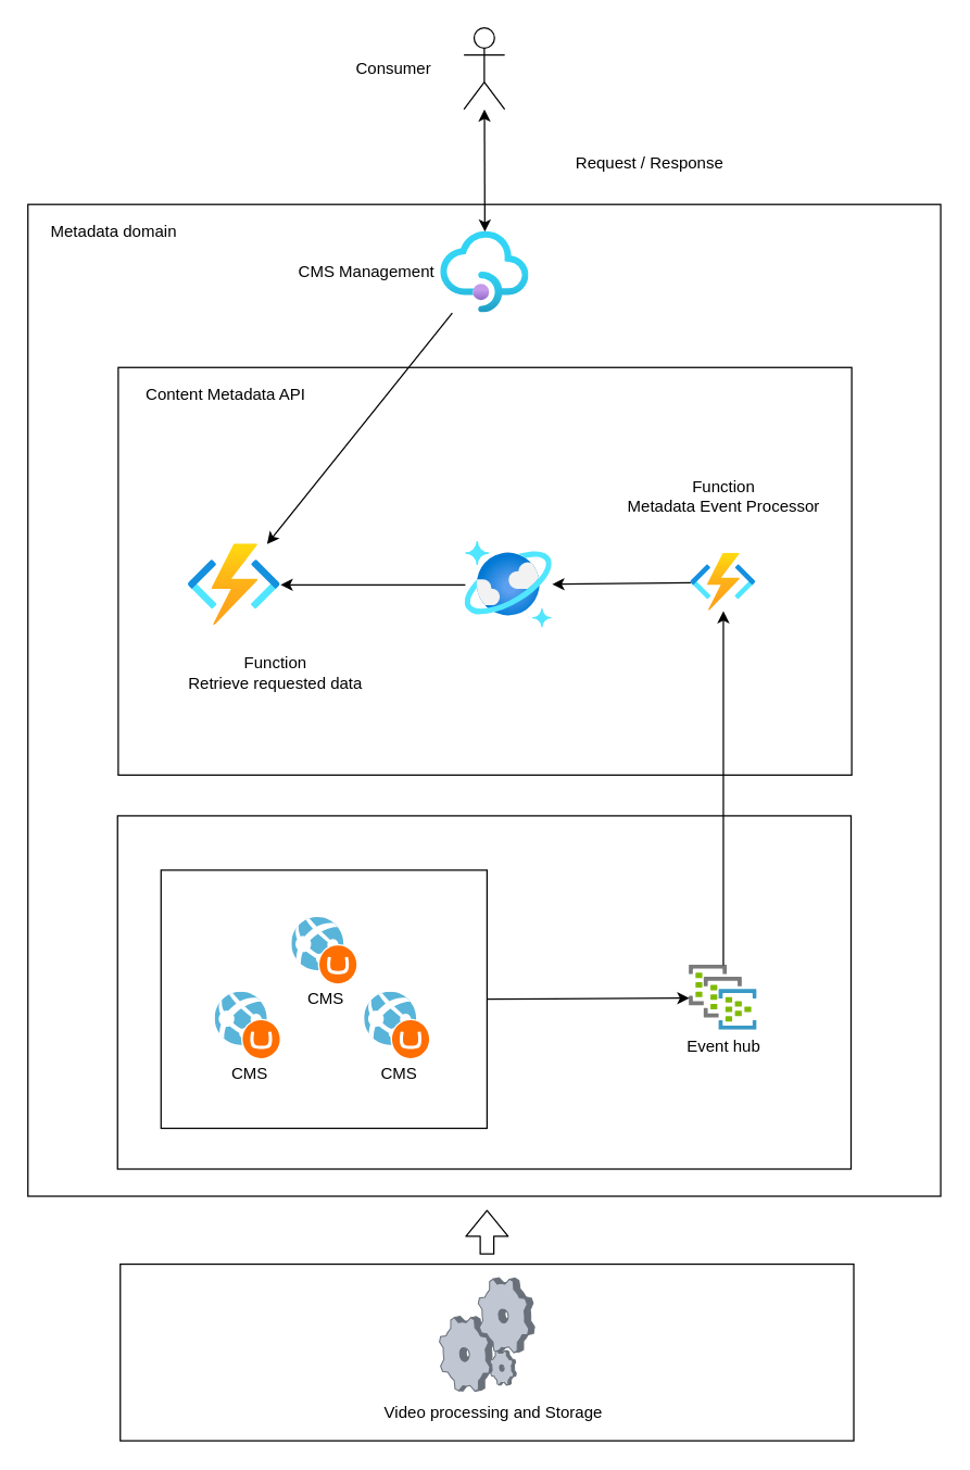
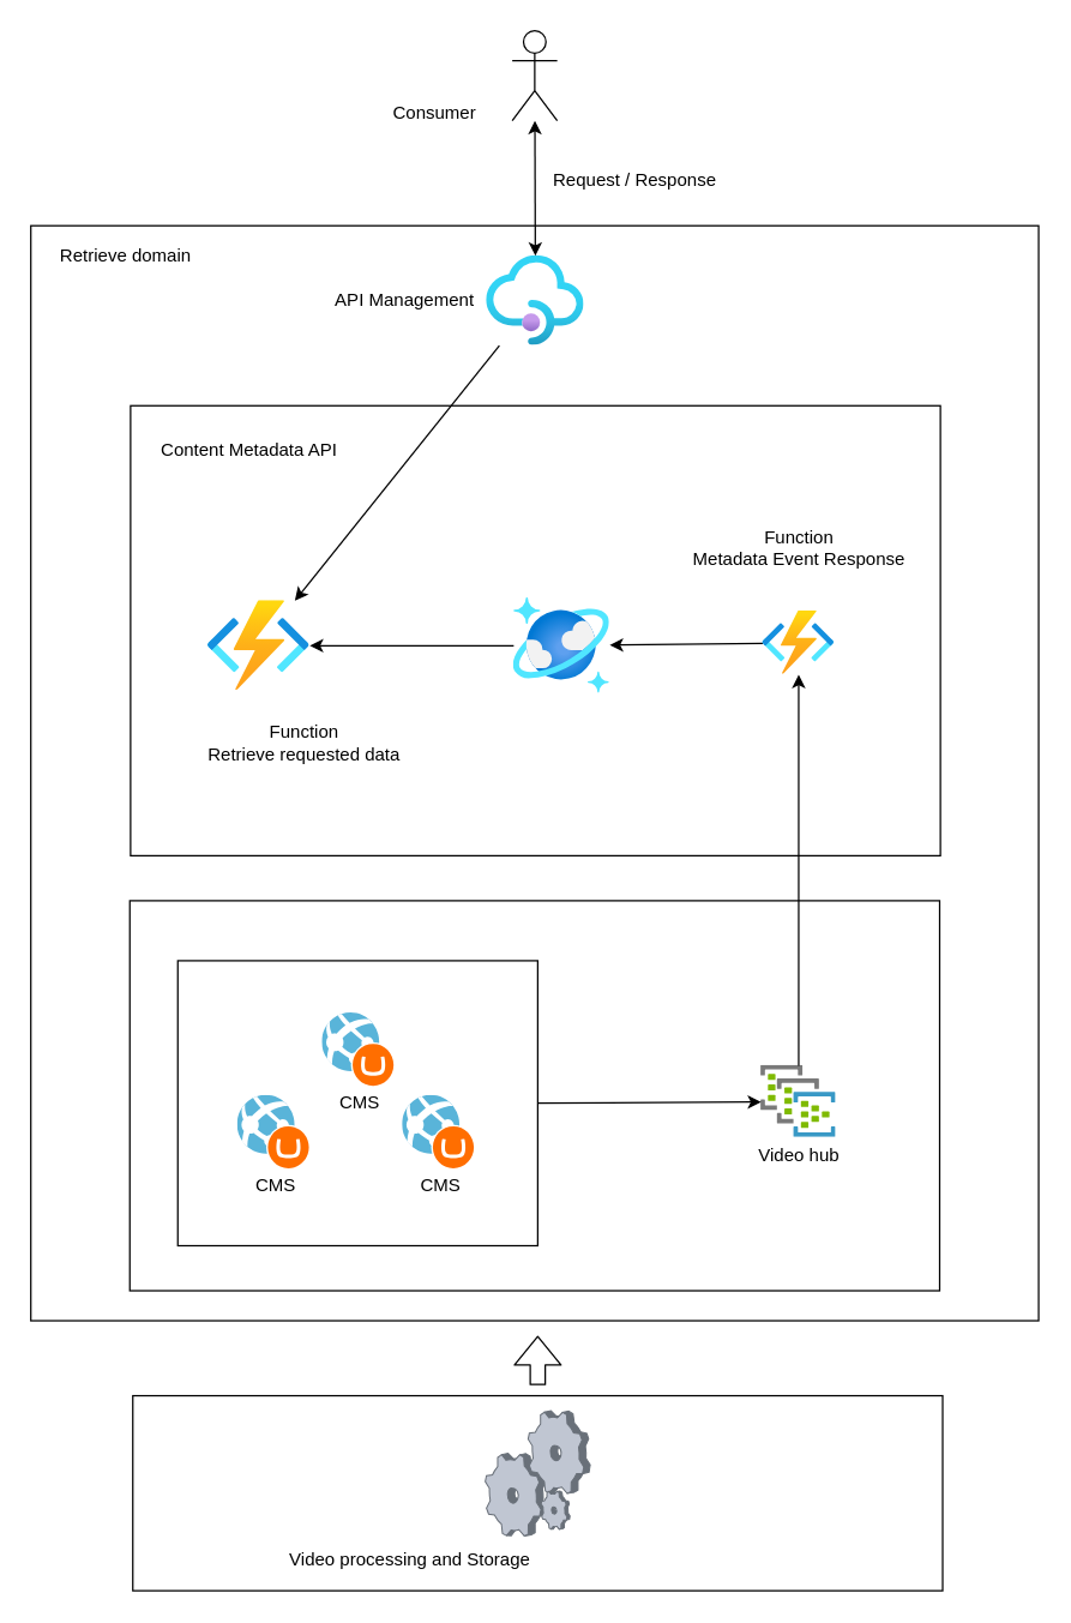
  <mxCell id="0" />
  <mxCell id="1" parent="0" />
  <mxCell id="2" value="" style="rounded=0;whiteSpace=wrap;html=1;" parent="1" vertex="1"><mxGeometry x="20" y="150" width="672" height="730" as="geometry" /></mxCell>
  <mxCell id="3" value="" style="rounded=0;whiteSpace=wrap;html=1;" parent="1" vertex="1"><mxGeometry x="86" y="600" width="540" height="260" as="geometry" /></mxCell>
  <mxCell id="4" value="" style="rounded=0;whiteSpace=wrap;html=1;" parent="1" vertex="1"><mxGeometry x="86.5" y="270" width="540" height="300" as="geometry" /></mxCell>
  <mxCell id="5" value="" style="endArrow=classic;html=1;" parent="1" source="17" target="29" edge="1"><mxGeometry width="50" height="50" relative="1" as="geometry"><mxPoint x="192" y="635" as="sourcePoint" /><mxPoint x="242" y="585" as="targetPoint" /><Array as="points" /></mxGeometry></mxCell>
  <mxCell id="6" value="" style="shape=umlActor;verticalLabelPosition=bottom;verticalAlign=top;html=1;outlineConnect=0;" parent="1" vertex="1"><mxGeometry x="341" y="20" width="30" height="60" as="geometry" /></mxCell>
- <mxCell id="7" value="Request / Response" style="text;html=1;strokeColor=none;fillColor=none;align=center;verticalAlign=middle;whiteSpace=wrap;rounded=0;" parent="1" vertex="1"><mxGeometry x="418" y="110" width="120" height="20" as="geometry" /></mxCell>
- <mxCell id="8" value="Content Metadata API&amp;nbsp;" style="text;html=1;align=center;verticalAlign=middle;resizable=0;points=[];autosize=1;strokeColor=none;" parent="1" vertex="1"><mxGeometry x="96.5" y="280" width="140" height="20" as="geometry" /></mxCell>
- <mxCell id="9" value="Consumer" style="text;html=1;align=center;verticalAlign=middle;resizable=0;points=[];autosize=1;strokeColor=none;" parent="1" vertex="1"><mxGeometry x="253.5" y="40" width="70" height="20" as="geometry" /></mxCell>
+ <mxCell id="7" value="Request / Response" style="text;html=1;strokeColor=none;fillColor=none;align=center;verticalAlign=middle;whiteSpace=wrap;rounded=0;" parent="1" vertex="1"><mxGeometry x="363" y="110" width="120" height="20" as="geometry" /></mxCell>
+ <mxCell id="8" value="Content Metadata API&amp;nbsp;" style="text;html=1;align=center;verticalAlign=middle;resizable=0;points=[];autosize=1;strokeColor=none;" parent="1" vertex="1"><mxGeometry x="96.5" y="290" width="140" height="20" as="geometry" /></mxCell>
+ <mxCell id="9" value="Consumer" style="text;html=1;align=center;verticalAlign=middle;resizable=0;points=[];autosize=1;strokeColor=none;" parent="1" vertex="1"><mxGeometry x="253.5" y="65" width="70" height="20" as="geometry" /></mxCell>
  <mxCell id="10" value="" style="group" parent="1" vertex="1" connectable="0"><mxGeometry x="497" y="710" width="70" height="70" as="geometry" /></mxCell>
  <mxCell id="11" value="" style="group" parent="10" vertex="1" connectable="0"><mxGeometry width="70" height="70" as="geometry" /></mxCell>
- <mxCell id="12" value="Event hub" style="text;html=1;align=center;verticalAlign=middle;resizable=0;points=[];autosize=1;strokeColor=none;" parent="11" vertex="1"><mxGeometry y="50" width="70" height="20" as="geometry" /></mxCell>
+ <mxCell id="12" value="Video hub" style="text;html=1;align=center;verticalAlign=middle;resizable=0;points=[];autosize=1;strokeColor=none;" parent="11" vertex="1"><mxGeometry y="50" width="70" height="20" as="geometry" /></mxCell>
  <mxCell id="13" value="" style="aspect=fixed;html=1;points=[];align=center;image;fontSize=12;image=img/lib/mscae/Dedicated_Event_Hub.svg;" parent="11" vertex="1"><mxGeometry x="10" width="50" height="48" as="geometry" /></mxCell>
  <mxCell id="14" value="" style="endArrow=classic;html=1;" parent="1" source="13" target="27" edge="1"><mxGeometry width="50" height="50" relative="1" as="geometry"><mxPoint x="206" y="700" as="sourcePoint" /><mxPoint x="256" y="650" as="targetPoint" /></mxGeometry></mxCell>
  <mxCell id="15" value="" style="endArrow=classic;html=1;" parent="1" source="27" target="28" edge="1"><mxGeometry width="50" height="50" relative="1" as="geometry"><mxPoint x="208" y="800" as="sourcePoint" /><mxPoint x="258" y="750" as="targetPoint" /></mxGeometry></mxCell>
  <mxCell id="16" value="" style="group" parent="1" vertex="1" connectable="0"><mxGeometry x="213.5" y="170" width="175.5" height="60" as="geometry" /></mxCell>
  <mxCell id="17" value="" style="aspect=fixed;html=1;points=[];align=center;image;fontSize=12;image=img/lib/azure2/integration/API_Management_Services.svg;" parent="16" vertex="1"><mxGeometry x="110.5" width="65" height="60" as="geometry" /></mxCell>
- <mxCell id="18" value="CMS Management&lt;br&gt;" style="text;html=1;align=center;verticalAlign=middle;resizable=0;points=[];autosize=1;strokeColor=none;" parent="16" vertex="1"><mxGeometry y="20" width="110" height="20" as="geometry" /></mxCell>
+ <mxCell id="18" value="API Management&lt;br&gt;" style="text;html=1;align=center;verticalAlign=middle;resizable=0;points=[];autosize=1;strokeColor=none;" parent="16" vertex="1"><mxGeometry y="20" width="110" height="20" as="geometry" /></mxCell>
  <mxCell id="19" value="" style="group" parent="1" vertex="1" connectable="0"><mxGeometry x="88" y="930" width="540" height="130" as="geometry" /></mxCell>
  <mxCell id="20" value="" style="rounded=0;whiteSpace=wrap;html=1;" parent="19" vertex="1"><mxGeometry width="540" height="130" as="geometry" /></mxCell>
- <mxCell id="21" value="Video processing and Storage" style="text;html=1;strokeColor=none;fillColor=none;align=center;verticalAlign=middle;whiteSpace=wrap;rounded=0;" parent="19" vertex="1"><mxGeometry x="175" y="100" width="200" height="20" as="geometry" /></mxCell>
+ <mxCell id="21" value="Video processing and Storage" style="text;html=1;strokeColor=none;fillColor=none;align=center;verticalAlign=middle;whiteSpace=wrap;rounded=0;" parent="19" vertex="1"><mxGeometry x="85" y="100" width="200" height="20" as="geometry" /></mxCell>
  <mxCell id="22" value="" style="verticalLabelPosition=bottom;aspect=fixed;html=1;verticalAlign=top;strokeColor=none;align=center;outlineConnect=0;shape=mxgraph.citrix.process;" parent="19" vertex="1"><mxGeometry x="235" y="10" width="70" height="83.46" as="geometry" /></mxCell>
  <mxCell id="23" value="" style="shape=flexArrow;endArrow=classic;html=1;" parent="1" edge="1"><mxGeometry width="50" height="50" relative="1" as="geometry"><mxPoint x="358" y="923" as="sourcePoint" /><mxPoint x="358" y="890" as="targetPoint" /></mxGeometry></mxCell>
- <mxCell id="24" value="Metadata domain" style="text;html=1;align=center;verticalAlign=middle;resizable=0;points=[];autosize=1;strokeColor=none;" parent="1" vertex="1"><mxGeometry x="28" y="160" width="110" height="20" as="geometry" /></mxCell>
+ <mxCell id="24" value="Retrieve domain" style="text;html=1;align=center;verticalAlign=middle;resizable=0;points=[];autosize=1;strokeColor=none;" parent="1" vertex="1"><mxGeometry x="28" y="160" width="110" height="20" as="geometry" /></mxCell>
  <mxCell id="25" value="" style="endArrow=classic;startArrow=classic;html=1;" parent="1" source="17" target="6" edge="1"><mxGeometry width="50" height="50" relative="1" as="geometry"><mxPoint x="238" y="230" as="sourcePoint" /><mxPoint x="288" y="180" as="targetPoint" /></mxGeometry></mxCell>
- <mxCell id="26" value="Function&lt;br&gt;Metadata Event Processor&lt;br&gt;" style="text;html=1;align=center;verticalAlign=middle;resizable=0;points=[];autosize=1;strokeColor=none;" parent="1" vertex="1"><mxGeometry x="452" y="350" width="160" height="30" as="geometry" /></mxCell>
+ <mxCell id="26" value="Function&lt;br&gt;Metadata Event Response&lt;br&gt;" style="text;html=1;align=center;verticalAlign=middle;resizable=0;points=[];autosize=1;strokeColor=none;" parent="1" vertex="1"><mxGeometry x="452" y="350" width="160" height="30" as="geometry" /></mxCell>
  <mxCell id="27" value="" style="aspect=fixed;html=1;points=[];align=center;image;fontSize=12;image=img/lib/azure2/compute/Function_Apps.svg;" parent="1" vertex="1"><mxGeometry x="508" y="406.91" width="48" height="42.35" as="geometry" /></mxCell>
  <mxCell id="28" value="" style="aspect=fixed;html=1;points=[];align=center;image;fontSize=12;image=img/lib/azure2/databases/Azure_Cosmos_DB.svg;" parent="1" vertex="1"><mxGeometry x="342" y="398" width="64" height="64" as="geometry" /></mxCell>
  <mxCell id="29" value="" style="aspect=fixed;html=1;points=[];align=center;image;fontSize=12;image=img/lib/azure2/compute/Function_Apps.svg;" parent="1" vertex="1"><mxGeometry x="138" y="400" width="68" height="60" as="geometry" /></mxCell>
  <mxCell id="30" value="Function&lt;br&gt;Retrieve requested data" style="text;html=1;align=center;verticalAlign=middle;resizable=0;points=[];autosize=1;strokeColor=none;" parent="1" vertex="1"><mxGeometry x="132" y="480" width="140" height="30" as="geometry" /></mxCell>
  <mxCell id="31" value="" style="group" vertex="1" connectable="0" parent="1"><mxGeometry x="118" y="640" width="240" height="190" as="geometry" /></mxCell>
  <mxCell id="32" value="" style="rounded=0;whiteSpace=wrap;html=1;" vertex="1" parent="31"><mxGeometry width="240" height="190" as="geometry" /></mxCell>
  <mxCell id="33" value="" style="group" vertex="1" connectable="0" parent="31"><mxGeometry x="40" y="90" width="49" height="70" as="geometry" /></mxCell>
  <mxCell id="34" value="" style="group" vertex="1" connectable="0" parent="33"><mxGeometry width="49" height="70" as="geometry" /></mxCell>
  <mxCell id="35" value="CMS" style="text;html=1;align=center;verticalAlign=middle;resizable=0;points=[];autosize=1;strokeColor=none;" vertex="1" parent="34"><mxGeometry x="4.5" y="50" width="40" height="20" as="geometry" /></mxCell>
  <mxCell id="36" value="" style="aspect=fixed;html=1;points=[];align=center;image;fontSize=12;image=img/lib/mscae/WebAppUmbraco.svg;" vertex="1" parent="33"><mxGeometry width="49" height="50" as="geometry" /></mxCell>
  <mxCell id="37" value="" style="group" vertex="1" connectable="0" parent="31"><mxGeometry x="150" y="90" width="49" height="70" as="geometry" /></mxCell>
  <mxCell id="38" value="" style="group" vertex="1" connectable="0" parent="37"><mxGeometry width="49" height="70" as="geometry" /></mxCell>
  <mxCell id="39" value="CMS" style="text;html=1;align=center;verticalAlign=middle;resizable=0;points=[];autosize=1;strokeColor=none;" vertex="1" parent="38"><mxGeometry x="4.5" y="50" width="40" height="20" as="geometry" /></mxCell>
  <mxCell id="40" value="" style="aspect=fixed;html=1;points=[];align=center;image;fontSize=12;image=img/lib/mscae/WebAppUmbraco.svg;" vertex="1" parent="37"><mxGeometry width="49" height="50" as="geometry" /></mxCell>
  <mxCell id="41" value="" style="group" parent="31" vertex="1" connectable="0"><mxGeometry x="96.5" y="35" width="68" height="70" as="geometry" /></mxCell>
  <mxCell id="42" value="" style="group" parent="41" vertex="1" connectable="0"><mxGeometry width="68" height="70" as="geometry" /></mxCell>
  <mxCell id="43" value="CMS" style="text;html=1;align=center;verticalAlign=middle;resizable=0;points=[];autosize=1;strokeColor=none;" parent="42" vertex="1"><mxGeometry x="4.5" y="50" width="40" height="20" as="geometry" /></mxCell>
  <mxCell id="44" value="" style="aspect=fixed;html=1;points=[];align=center;image;fontSize=12;image=img/lib/mscae/WebAppUmbraco.svg;" parent="41" vertex="1"><mxGeometry width="49" height="50" as="geometry" /></mxCell>
  <mxCell id="45" value="" style="endArrow=classic;html=1;" edge="1" parent="1" source="28" target="29"><mxGeometry width="50" height="50" relative="1" as="geometry"><mxPoint x="338" y="410" as="sourcePoint" /><mxPoint x="388" y="360" as="targetPoint" /></mxGeometry></mxCell>
  <mxCell id="46" value="" style="endArrow=classic;html=1;exitX=1;exitY=0.5;exitDx=0;exitDy=0;" edge="1" parent="1" source="32" target="13"><mxGeometry width="50" height="50" relative="1" as="geometry"><mxPoint x="338" y="510" as="sourcePoint" /><mxPoint x="388" y="460" as="targetPoint" /></mxGeometry></mxCell>
